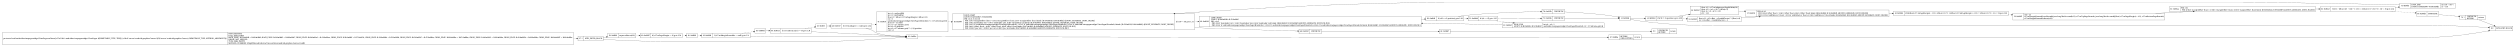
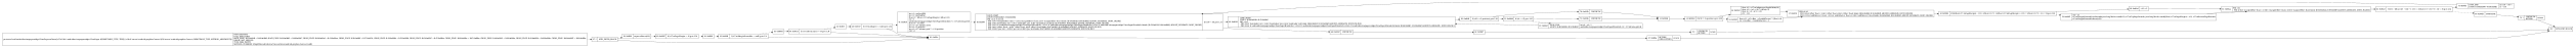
  digraph {
    fontname="Noto Serif"
    rankdir=LR
    node [fontname="Noto Serif" shape=record]
    edge [fontname="Noto Serif"]
    n1 [label="{37\:\ ?|MTH_ENTER_BLOCK\l}"]
    n2 [label="{39\:\ 0x0000|super.onDraw(r18)\l}"]
    n3 [label="{66\:\ 0x00bc}"]
    n4 [label="{40\:\ 0x0007|if (r17.mPageMargin \<= 0) goto L34\l}"]
    n5 [label="{41\:\ 0x0009}"]
    n6 [label="{42\:\ 0x000b|if (r17.mMarginDrawable == null) goto L34\l}"]
    n7 [label="{67\:\ 0x00be|RETURN\lORIG_RETURN\l|return\l}"]
    n8 [label="{43\:\ 0x000d}"]
    n9 [label="{44\:\ 0x0013|if (r17.mItems.size() \<= 0) goto L34\l}"]
    n10 [label="{45\:\ 0x0015}"]
    n11 [label="{46\:\ 0x0017|if (r17.mAdapter == null) goto L34\l}"]
    n12 [label="{47\:\ 0x0019|int r1 = getScrollX()\lint r2 = getWidth()\lfloat r3 = ((float) r17.mPageMargin) \/ ((float) r2)\lr4 = 0\landroidx.viewpager.widget.ViewPager$ItemInfo r5 = r17.mItems.get(0)\lfloat r6 = r5.offset\lint r7 = r17.mItems.size()\lint r8 = r5.position\lint r9 = r17.mItems.get(r7 + (\-1)).position\lr10 = r8\l}"]
    n13 [label="{48\:\ 0x0047|LOOP_START\lLOOP:0: B:48:0x0047\-\>B:64:0x00b2\lPHI: r3 r4 r5 r6 r10 \l  PHI: (r3v3 'marginOffset' float) = (r3v2 'marginOffset' float), (r3v7 'marginOffset' float) binds: [B:47:0x0019, B:64:0x00b2] A[DONT_GENERATE, DONT_INLINE]\l  PHI: (r4v2 'itemIndex' int) = (r4v1 'itemIndex' int), (r4v3 'itemIndex' int) binds: [B:47:0x0019, B:64:0x00b2] A[DONT_GENERATE, DONT_INLINE]\l  PHI: (r5v3 'ii' androidx.viewpager.widget.ViewPager$ItemInfo) = (r5v2 'ii' androidx.viewpager.widget.ViewPager$ItemInfo), (r5v4 'ii' androidx.viewpager.widget.ViewPager$ItemInfo) binds: [B:47:0x0019, B:64:0x00b2] A[DONT_GENERATE, DONT_INLINE]\l  PHI: (r6v2 'offset' float) = (r6v1 'offset' float), (r6v4 'offset' float) binds: [B:47:0x0019, B:64:0x00b2] A[DONT_GENERATE, DONT_INLINE]\l  PHI: (r10v2 'pos' int) = (r10v1 'pos' int), (r10v3 'pos' int) binds: [B:47:0x0019, B:64:0x00b2] A[DONT_GENERATE, DONT_INLINE]\l|if (r10 \>= r9) goto L31\l}"]
    n14 [label="{49\:\ 0x0049|LOOP_START\lLOOP:1: B:49:0x0049\-\>B:52:0x004f\lPHI: r4 r5 \l  PHI: (r4v3 'itemIndex' int) = (r4v2 'itemIndex' int), (r4v4 'itemIndex' int) binds: [B:48:0x0047, B:52:0x004f] A[DONT_GENERATE, DONT_INLINE]\l  PHI: (r5v4 'ii' androidx.viewpager.widget.ViewPager$ItemInfo) = (r5v3 'ii' androidx.viewpager.widget.ViewPager$ItemInfo), (r5v6 'ii' androidx.viewpager.widget.ViewPager$ItemInfo) binds: [B:48:0x0047, B:52:0x004f] A[DONT_GENERATE, DONT_INLINE]\l}"]
    n15 [label="{68\:\ 0x00b7|SYNTHETIC\l}"]
    n16 [label="{50\:\ 0x004b|if (r10 \<= r5.position) goto L30\l}"]
    n17 [label="{65\:\ 0x00b7}"]
    n18 [label="{51\:\ 0x004d|if (r4 \>= r7) goto L15\l}"]
    n19 [label="{70\:\ 0x005b|SYNTHETIC\l}"]
    n20 [label="{52\:\ 0x004f|LOOP_END\lLOOP:1: B:49:0x0049\-\>B:52:0x004f\l|int r4 = r4 + 1\landroidx.viewpager.widget.ViewPager$ItemInfo r5 = r17.mItems.get(r4)\l}"]
    n21 [label="{71\:\ 0x005b|SYNTHETIC\l}"]
    n22 [label="{53\:\ 0x005b}"]
    n23 [label="{54\:\ 0x005d|if (r10 != r5.position) goto L29\l}"]
    n24 [label="{55\:\ 0x005f|float r11 = (r5.offset + r5.widthFactor) * ((float) r2)\lr6 = (r5.offset + r5.widthFactor) + r3\l}"]
    n25 [label="{56\:\ 0x006f|float r11 = r17.mAdapter.getPageWidth(r10)\lfloat r12 = (r6 + r11) * ((float) r2)\lfloat r6 = r6 + (r11 + r3)\lr11 = r12\l}"]
    n26 [label="{57\:\ 0x007e|PHI: r6 r11 \l  PHI: (r6v4 'offset' float) = (r6v3 'offset' float), (r6v5 'offset' float) binds: [B:56:0x006f, B:55:0x005f] A[DONT_GENERATE, DONT_INLINE]\l  PHI: (r11v5 'widthFactor' float) = (r11v4 'widthFactor' float), (r11v8 'widthFactor' float) binds: [B:56:0x006f, B:55:0x005f] A[DONT_GENERATE, DONT_INLINE]\l}"]
    n27 [label="{58\:\ 0x0085|if (((((float) r17.mPageMargin) + r11) \> ((float) r1) ? 1 : ((((float) r17.mPageMargin) + r11) == ((float) r1) ? 0 : \-1)) \<= 0) goto L28\l}"]
    n28 [label="{59\:\ 0x0087|r16 = r3\lr17.mMarginDrawable.setBounds(java.lang.Math.round(r11), r17.mTopPageBounds, java.lang.Math.round(((float) r17.mPageMargin) + r11), r17.mBottomPageBounds)\lr17.mMarginDrawable.draw(r18)\l}"]
+   n29 [label="{60\:\ 0x00a6|r16 = r3\l}"]
    n30 [label="{61\:\ 0x00aa|PHI: r16 \l  PHI: (r16v2 'marginOffset' float) = (r16v1 'marginOffset' float), (r16v3 'marginOffset' float) binds: [B:60:0x00a6, B:59:0x0087] A[DONT_GENERATE, DONT_INLINE]\l}"]
    n31 [label="{62\:\ 0x00af|if ((r11 \> ((float) (r1 + r2)) ? 1 : (r11 == ((float) (r1 + r2)) ? 0 : \-1)) \<= 0) goto L24\l}"]
    n32 [label="{64\:\ 0x00b2|LOOP_END\lLOOP:0: B:48:0x0047\-\>B:64:0x00b2\l|int r10 = r10 + 1\lr3 = r16\l}"]
    n33 [label="{69\:\ 0x00be|SYNTHETIC\l}"]
    n34 [label="{73\:\ ?|SYNTHETIC\lRETURN\l|return\l}"]
    n35 [label="{38\:\ ?|MTH_EXIT_BLOCK\l}"]
    n36 [label="{72\:\ ?|SYNTHETIC\lRETURN\l|return\l}"]
    n37 [label="{protected void androidx.viewpager.widget.ViewPager.onDraw((r17v0 'this' androidx.viewpager.widget.ViewPager A[IMMUTABLE_TYPE, THIS]), (r18v0 'canvas' android.graphics.Canvas A[D('canvas' android.graphics.Canvas), IMMUTABLE_TYPE, METHOD_ARGUMENT]))  | DONT_RENAME\lUSE_LINES_HINTS\lBACK_EDGE: B:52:0x004f \-\> B:49:0x0049, BACK_EDGE: B:64:0x00b2 \-\> B:48:0x0047, CROSS_EDGE: B:60:0x00a6 \-\> B:61:0x00aa, CROSS_EDGE: B:56:0x006f \-\> B:57:0x007e, CROSS_EDGE: B:50:0x004b \-\> B:53:0x005b, CROSS_EDGE: B:65:0x00b7 \-\> B:67:0x00be, CROSS_EDGE: B:66:0x00bc \-\> B:67:0x00be, CROSS_EDGE: B:44:0x0013 \-\> B:66:0x00bc, CROSS_EDGE: B:42:0x000b \-\> B:66:0x00bc, CROSS_EDGE: B:40:0x0007 \-\> B:66:0x00bc\lINLINE_NOT_NEEDED\lTYPE_VARS: EMPTY\lMETHOD_OVERRIDE: [ClspMth\{android.view.View.onDraw(android.graphics.Canvas):void\}]\l}"]
    n1 -> n2
    n1 -> n3
    n2 -> n4
    n3 -> n7
    n4 -> n5 [style=dashed]
    n5 -> n6
    n6 -> n3
    n6 -> n8 [style=dashed]
    n7 -> n35
    n8 -> n9
    n9 -> n3
    n9 -> n10 [style=dashed]
    n10 -> n11
    n11 -> n3
    n11 -> n12 [style=dashed]
    n12 -> n13 [style=dashed]
    n13 -> n14 [style=dashed]
    n13 -> n15
    n14 -> n16
    n15 -> n17
    n16 -> n18 [style=dashed]
    n16 -> n19
    n17 -> n36
    n18 -> n20 [style=dashed]
    n18 -> n21
    n19 -> n22
    n20 -> n14
    n21 -> n22
    n22 -> n23
    n23 -> n24 [style=dashed]
    n23 -> n25
    n24 -> n26
    n25 -> n26
    n26 -> n27
    n27 -> n28 [style=dashed]
+   n27 -> n29
    n28 -> n30
+   n29 -> n30
    n30 -> n31
    n31 -> n32
    n31 -> n33 [style=dashed]
    n32 -> n13
    n33 -> n34
    n34 -> n35
-   n22 -> n35
+   n36 -> n35
    n37 -> n1
  }
